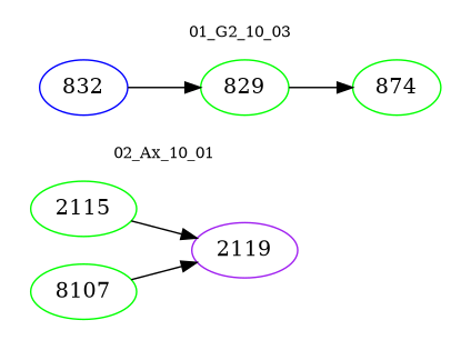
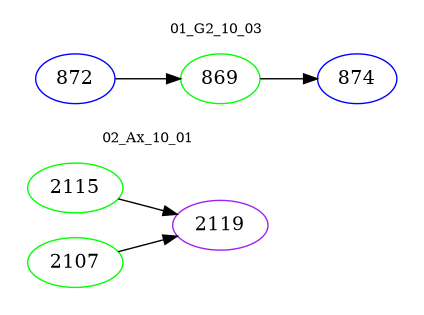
  digraph {
    rankdir=LR
    node [color=green]
    edge [color=black]
    n1 [label=2115]
-   n2 [label=8107]
+   n2 [label=2107]
    n3 [color=purple label=2119]
-   n4 [color=blue label=832]
-   n5 [label=829]
-   n6 [label=874]
+   n4 [color=blue label=872]
+   n5 [label=869]
+   n6 [color=blue label=874]
    subgraph cluster_1 {
      color=white
      fontsize=10
      label="02_Ax_10_01"
      n1
      n2
      n3
    }
    subgraph cluster_2 {
      color=white
      fontsize=10
      label="01_G2_10_03"
      n4
      n5
      n6
    }
    n1 -> n3
    n2 -> n3
    n4 -> n5
    n5 -> n6
  }
